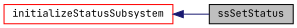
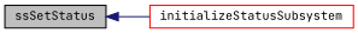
  digraph {
    rankdir=LR
    fontname="JetBrains Mono"
    node [fontname="JetBrains Mono" fontsize=10 shape=record style=filled]
    n1 [color=black fillcolor=grey75 fontcolor=black height=0.2 label=ssSetStatus width=0.4]
    n2 [color=red fillcolor=white height=0.2 label=initializeStatusSubsystem width=0.4]
-   n2 -> n1 [color=midnightblue dir=back fontname="JetBrains Mono" fontsize=10 labelfontname=Helvetica labelfontsize=10 style=solid]
+   n1 -> n2 [color=midnightblue dir=back fontname="JetBrains Mono" fontsize=10 labelfontname=Helvetica labelfontsize=10 style=solid]
  }
